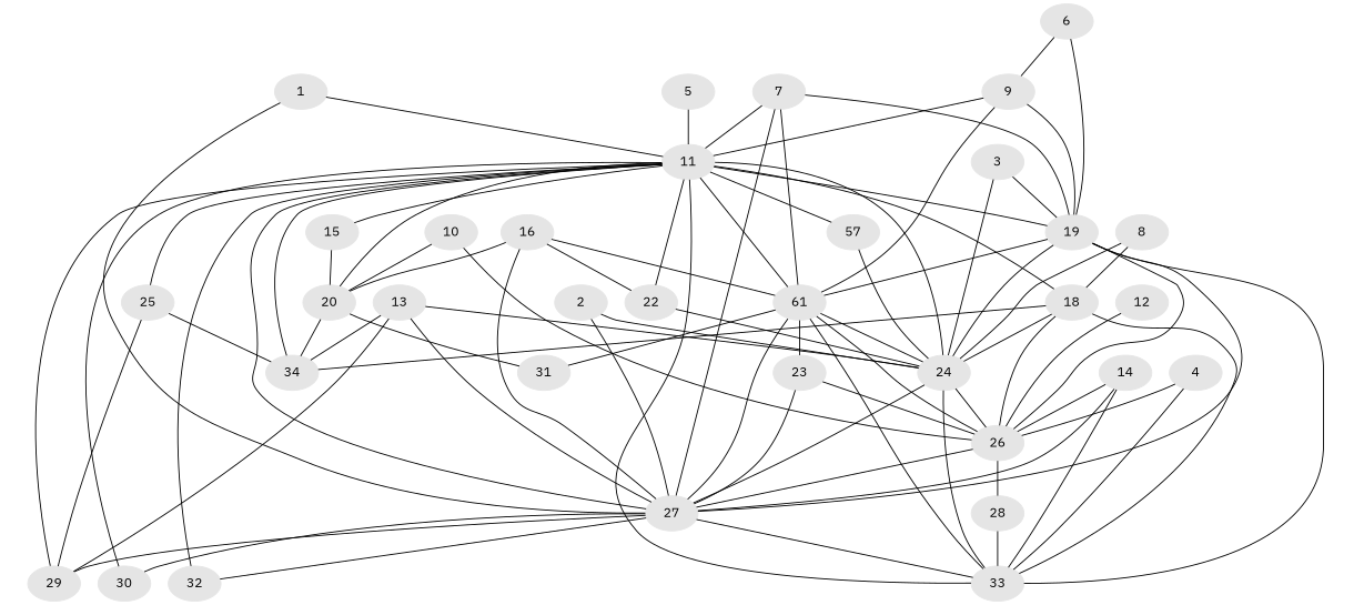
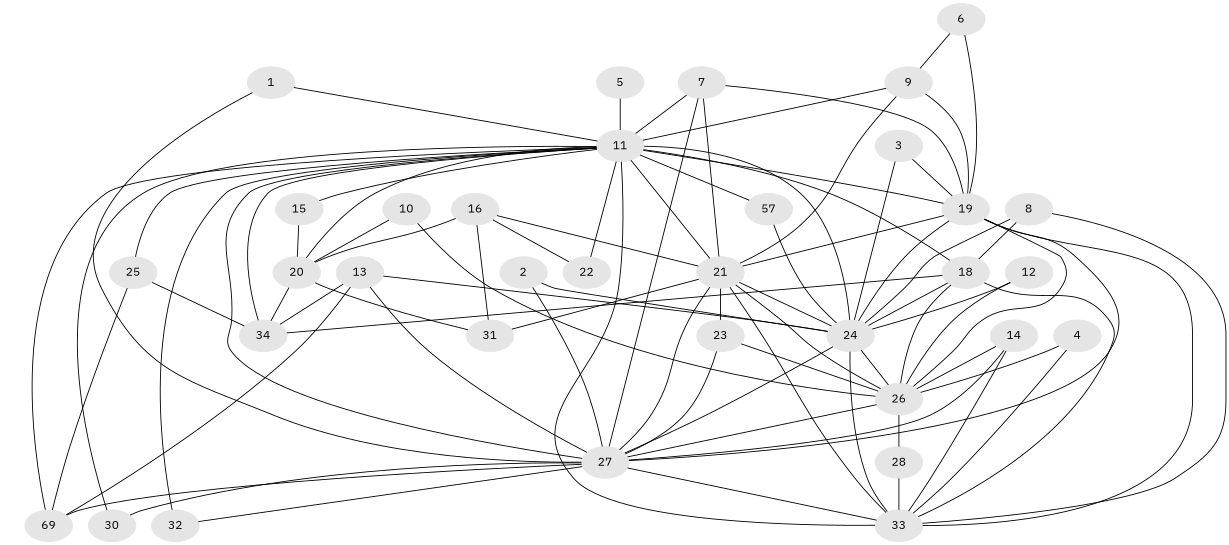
  graph {
    fontname="IBM Plex Sans"
    node [color=gray90 fontname="IBM Plex Sans" style=filled]
    edge [fontname="IBM Plex Sans" weight=1.0]
    1
    11
    27
    24
    19
-   21 [label=61]
+   21
    20
    18
    33
    15
    n11 [label=57]
    22
    25
-   29
+   29 [label=69]
    30
    32
    34
    2
    26
    3
    4
    28
    5
    31
    23
    6
    9
    7
    8
    10
    12
    13
    14
    16
    1 -- 11
    1 -- 27
    11 -- 27 [weight=4.0]
    11 -- 24 [weight=6.0]
    11 -- 19 [weight=3.0]
    11 -- 21 [weight=3.0]
    11 -- 20 [weight=2.0]
    11 -- 18
    11 -- 33 [weight=3.0]
    11 -- 15
    11 -- n11
    11 -- 22
    11 -- 25
    11 -- 29
    11 -- 30
    11 -- 32 [weight=2.0]
    11 -- 34
    27 -- 33
    27 -- 29
    27 -- 30
    27 -- 32
    24 -- 27 [weight=2.0]
    24 -- 33 [weight=2.0]
    24 -- 26 [weight=2.0]
    19 -- 27
    19 -- 24 [weight=2.0]
    19 -- 21
    19 -- 33
    19 -- 26
    21 -- 27
    21 -- 24 [weight=3.0]
    21 -- 33
    21 -- 26
    21 -- 31
    21 -- 23
    20 -- 34
    20 -- 31
    18 -- 24
    18 -- 33
    18 -- 34
    18 -- 26 [weight=2.0]
    15 -- 20
    n11 -- 24
-   22 -- 24
+   12 -- 24
    25 -- 29
    25 -- 34
    2 -- 27
    2 -- 24
    26 -- 27
    26 -- 28
    3 -- 24
    3 -- 19
    4 -- 33
    4 -- 26
    28 -- 33 [weight=3.0]
    5 -- 11
    23 -- 27 [weight=2.0]
    23 -- 26
    6 -- 19
    6 -- 9
    9 -- 11
    9 -- 19
    9 -- 21
    7 -- 11
    7 -- 27
    7 -- 19
    7 -- 21
    8 -- 24
    8 -- 18
+   8 -- 33
    10 -- 20
    10 -- 26
    12 -- 26
    13 -- 27
    13 -- 24
    13 -- 29
    13 -- 34
    14 -- 27
    14 -- 33
    14 -- 26
-   16 -- 27
+   16 -- 31
    16 -- 21
    16 -- 20
    16 -- 22
  }
